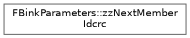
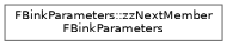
  digraph {
    rankdir=LR
-   n1 [color=grey40 fillcolor=white fontname=Helvetica fontsize=10 height=0.2 label="FBinkParameters::zzNextMember\lIdcrc" shape=box style=filled width=0.4]
+   n1 [color=grey40 fillcolor=white fontname=Helvetica fontsize=10 height=0.2 label="FBinkParameters::zzNextMember\lFBinkParameters" shape=box style=filled width=0.4]
  }
